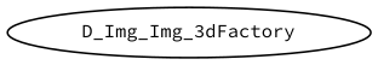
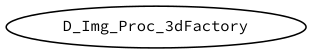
  digraph {
    rankdir=LR
    fontname="Source Code Pro"
-   n1 [color=black fillcolor=white fontname="Source Code Pro" fontsize=10 height=0.2 label=D_Img_Img_3dFactory shape=ellipse style=filled width=0.4]
+   n1 [color=black fillcolor=white fontname="Source Code Pro" fontsize=10 height=0.2 label=D_Img_Proc_3dFactory shape=ellipse style=filled width=0.4]
  }
